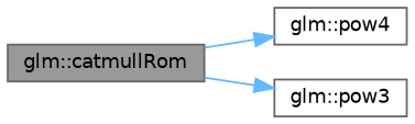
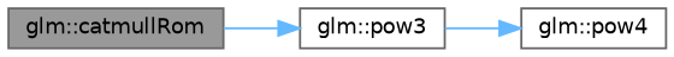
  digraph {
    rankdir=LR
    node [color=grey40 fillcolor=white fontname=Helvetica fontsize=10 shape=box style=filled]
    edge [color=steelblue1 fontname=Helvetica fontsize=10 labelfontname=Helvetica labelfontsize=10 style=solid]
    n1 [color=gray40 fillcolor=grey60 fontcolor=black height=0.2 label="glm::catmullRom" width=0.4]
    n2 [height=0.2 label="glm::pow4" width=0.4]
    n3 [height=0.2 label="glm::pow3" width=0.4]
-   n1 -> n2
+   n3 -> n2
    n1 -> n3
  }
